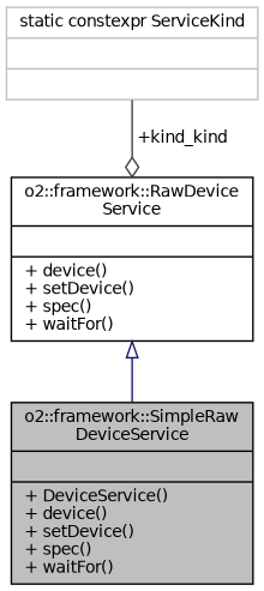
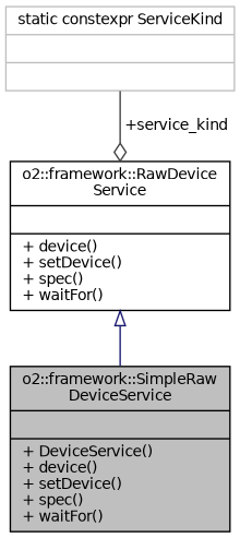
  digraph {
    node [color=black fontname=Helvetica fontsize=10 shape=record]
    edge [fontname=Helvetica fontsize=10 labelfontname=Helvetica labelfontsize=10 style=solid]
    n1 [fillcolor=grey75 fontcolor=black height=0.2 label="{o2::framework::SimpleRaw\lDeviceService\n||+ DeviceService()\l+ device()\l+ setDevice()\l+ spec()\l+ waitFor()\l}" style=filled width=0.4]
    n2 [height=0.2 label="{o2::framework::RawDevice\lService\n||+ device()\l+ setDevice()\l+ spec()\l+ waitFor()\l}" width=0.4]
    n3 [color=grey75 height=0.2 label="{static constexpr ServiceKind\n||}" width=0.4]
    n2 -> n1 [arrowtail=onormal color=midnightblue dir=back]
-   n3 -> n2 [arrowhead=odiamond color=grey25 label=" +kind_kind"]
+   n3 -> n2 [arrowhead=odiamond color=grey25 label=" +service_kind"]
  }
